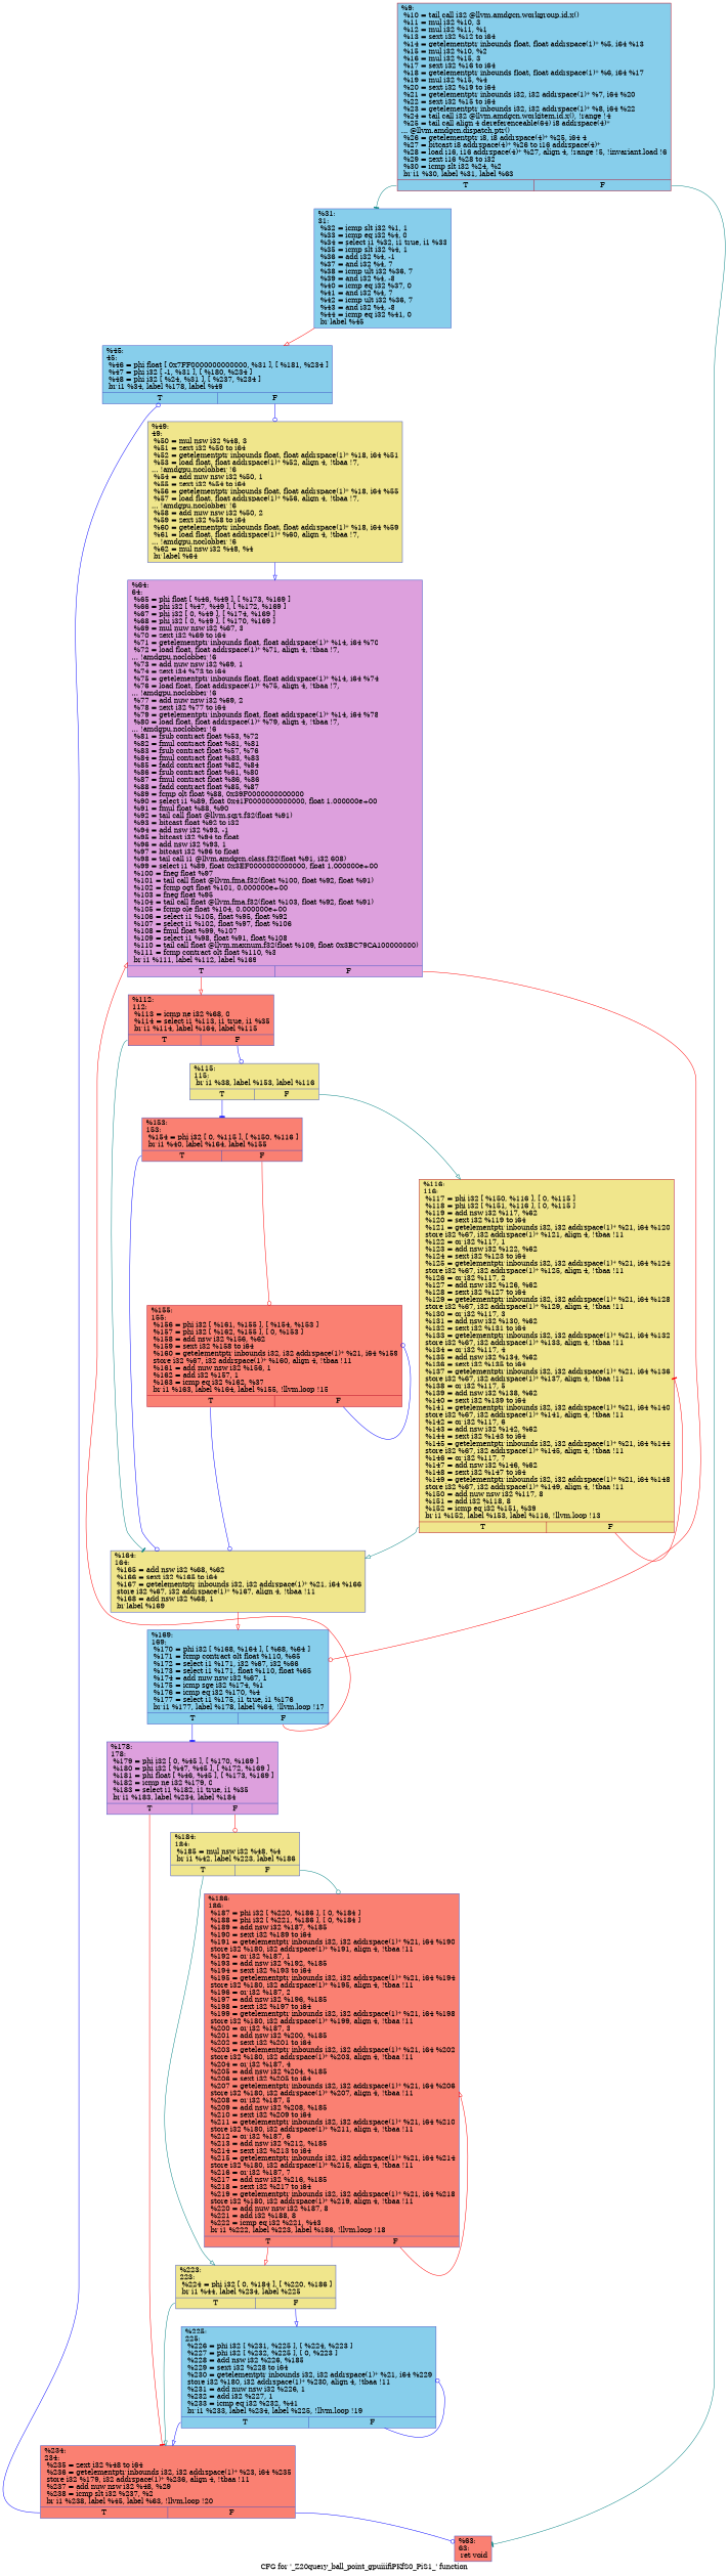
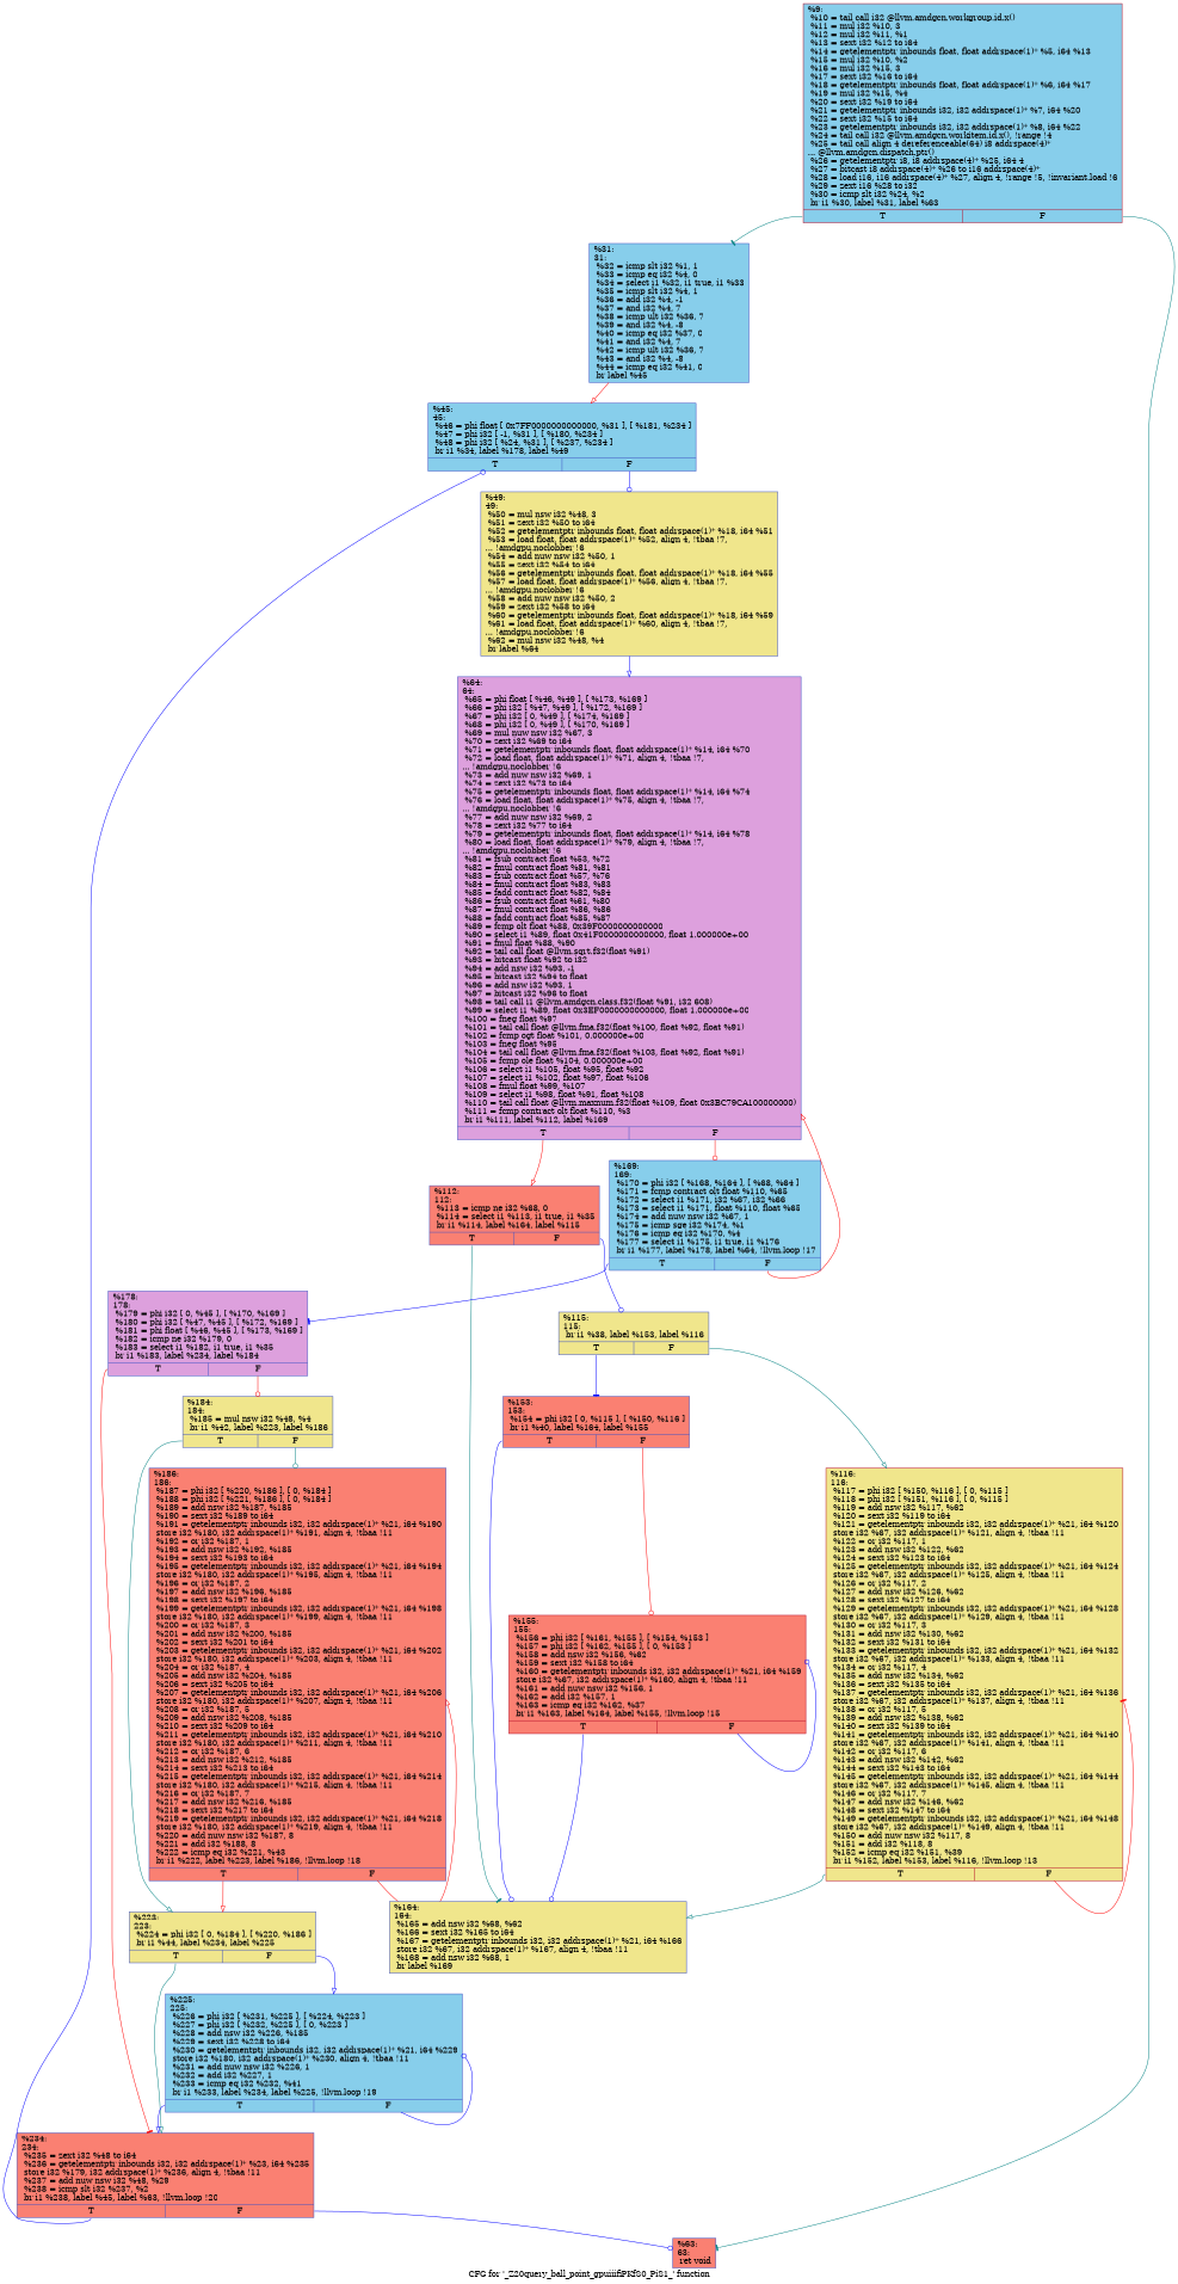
  digraph {
    label="CFG for '_Z20query_ball_point_gpuiiifiPKfS0_PiS1_' function"
    node [color="#3d50c3ff" fillcolor=salmon shape=record style=filled]
    edge [arrowhead=onormal color=blue tailport=s0]
    n1 [color="#b70d28ff" fillcolor=skyblue label="{%9:\l  %10 = tail call i32 @llvm.amdgcn.workgroup.id.x()\l  %11 = mul i32 %10, 3\l  %12 = mul i32 %11, %1\l  %13 = sext i32 %12 to i64\l  %14 = getelementptr inbounds float, float addrspace(1)* %5, i64 %13\l  %15 = mul i32 %10, %2\l  %16 = mul i32 %15, 3\l  %17 = sext i32 %16 to i64\l  %18 = getelementptr inbounds float, float addrspace(1)* %6, i64 %17\l  %19 = mul i32 %15, %4\l  %20 = sext i32 %19 to i64\l  %21 = getelementptr inbounds i32, i32 addrspace(1)* %7, i64 %20\l  %22 = sext i32 %15 to i64\l  %23 = getelementptr inbounds i32, i32 addrspace(1)* %8, i64 %22\l  %24 = tail call i32 @llvm.amdgcn.workitem.id.x(), !range !4\l  %25 = tail call align 4 dereferenceable(64) i8 addrspace(4)*\l... @llvm.amdgcn.dispatch.ptr()\l  %26 = getelementptr i8, i8 addrspace(4)* %25, i64 4\l  %27 = bitcast i8 addrspace(4)* %26 to i16 addrspace(4)*\l  %28 = load i16, i16 addrspace(4)* %27, align 4, !range !5, !invariant.load !6\l  %29 = zext i16 %28 to i32\l  %30 = icmp slt i32 %24, %2\l  br i1 %30, label %31, label %63\l|{<s0>T|<s1>F}}"]
    n2 [fillcolor=skyblue label="{%31:\l31:                                               \l  %32 = icmp slt i32 %1, 1\l  %33 = icmp eq i32 %4, 0\l  %34 = select i1 %32, i1 true, i1 %33\l  %35 = icmp slt i32 %4, 1\l  %36 = add i32 %4, -1\l  %37 = and i32 %4, 7\l  %38 = icmp ult i32 %36, 7\l  %39 = and i32 %4, -8\l  %40 = icmp eq i32 %37, 0\l  %41 = and i32 %4, 7\l  %42 = icmp ult i32 %36, 7\l  %43 = and i32 %4, -8\l  %44 = icmp eq i32 %41, 0\l  br label %45\l}"]
    n3 [label="{%63:\l63:                                               \l  ret void\l}"]
    n4 [fillcolor=skyblue label="{%45:\l45:                                               \l  %46 = phi float [ 0x7FF0000000000000, %31 ], [ %181, %234 ]\l  %47 = phi i32 [ -1, %31 ], [ %180, %234 ]\l  %48 = phi i32 [ %24, %31 ], [ %237, %234 ]\l  br i1 %34, label %178, label %49\l|{<s0>T|<s1>F}}"]
    n5 [fillcolor=khaki label="{%49:\l49:                                               \l  %50 = mul nsw i32 %48, 3\l  %51 = zext i32 %50 to i64\l  %52 = getelementptr inbounds float, float addrspace(1)* %18, i64 %51\l  %53 = load float, float addrspace(1)* %52, align 4, !tbaa !7,\l... !amdgpu.noclobber !6\l  %54 = add nuw nsw i32 %50, 1\l  %55 = zext i32 %54 to i64\l  %56 = getelementptr inbounds float, float addrspace(1)* %18, i64 %55\l  %57 = load float, float addrspace(1)* %56, align 4, !tbaa !7,\l... !amdgpu.noclobber !6\l  %58 = add nuw nsw i32 %50, 2\l  %59 = zext i32 %58 to i64\l  %60 = getelementptr inbounds float, float addrspace(1)* %18, i64 %59\l  %61 = load float, float addrspace(1)* %60, align 4, !tbaa !7,\l... !amdgpu.noclobber !6\l  %62 = mul nsw i32 %48, %4\l  br label %64\l}"]
    n6 [fillcolor=plum label="{%178:\l178:                                              \l  %179 = phi i32 [ 0, %45 ], [ %170, %169 ]\l  %180 = phi i32 [ %47, %45 ], [ %172, %169 ]\l  %181 = phi float [ %46, %45 ], [ %173, %169 ]\l  %182 = icmp ne i32 %179, 0\l  %183 = select i1 %182, i1 true, i1 %35\l  br i1 %183, label %234, label %184\l|{<s0>T|<s1>F}}"]
    n7 [label="{%234:\l234:                                              \l  %235 = zext i32 %48 to i64\l  %236 = getelementptr inbounds i32, i32 addrspace(1)* %23, i64 %235\l  store i32 %179, i32 addrspace(1)* %236, align 4, !tbaa !11\l  %237 = add nuw nsw i32 %48, %29\l  %238 = icmp slt i32 %237, %2\l  br i1 %238, label %45, label %63, !llvm.loop !20\l|{<s0>T|<s1>F}}"]
    n8 [fillcolor=khaki label="{%184:\l184:                                              \l  %185 = mul nsw i32 %48, %4\l  br i1 %42, label %223, label %186\l|{<s0>T|<s1>F}}"]
-   n9 [fillcolor=plum label="{%64:\l64:                                               \l  %65 = phi float [ %46, %49 ], [ %173, %169 ]\l  %66 = phi i32 [ %47, %49 ], [ %172, %169 ]\l  %67 = phi i32 [ 0, %49 ], [ %174, %169 ]\l  %68 = phi i32 [ 0, %49 ], [ %170, %169 ]\l  %69 = mul nuw nsw i32 %67, 3\l  %70 = zext i32 %69 to i64\l  %71 = getelementptr inbounds float, float addrspace(1)* %14, i64 %70\l  %72 = load float, float addrspace(1)* %71, align 4, !tbaa !7,\l... !amdgpu.noclobber !6\l  %73 = add nuw nsw i32 %69, 1\l  %74 = zext i34 %73 to i64\l  %75 = getelementptr inbounds float, float addrspace(1)* %14, i64 %74\l  %76 = load float, float addrspace(1)* %75, align 4, !tbaa !7,\l... !amdgpu.noclobber !6\l  %77 = add nuw nsw i32 %69, 2\l  %78 = zext i32 %77 to i64\l  %79 = getelementptr inbounds float, float addrspace(1)* %14, i64 %78\l  %80 = load float, float addrspace(1)* %79, align 4, !tbaa !7,\l... !amdgpu.noclobber !6\l  %81 = fsub contract float %53, %72\l  %82 = fmul contract float %81, %81\l  %83 = fsub contract float %57, %76\l  %84 = fmul contract float %83, %83\l  %85 = fadd contract float %82, %84\l  %86 = fsub contract float %61, %80\l  %87 = fmul contract float %86, %86\l  %88 = fadd contract float %85, %87\l  %89 = fcmp olt float %88, 0x39F0000000000000\l  %90 = select i1 %89, float 0x41F0000000000000, float 1.000000e+00\l  %91 = fmul float %88, %90\l  %92 = tail call float @llvm.sqrt.f32(float %91)\l  %93 = bitcast float %92 to i32\l  %94 = add nsw i32 %93, -1\l  %95 = bitcast i32 %94 to float\l  %96 = add nsw i32 %93, 1\l  %97 = bitcast i32 %96 to float\l  %98 = tail call i1 @llvm.amdgcn.class.f32(float %91, i32 608)\l  %99 = select i1 %89, float 0x3EF0000000000000, float 1.000000e+00\l  %100 = fneg float %97\l  %101 = tail call float @llvm.fma.f32(float %100, float %92, float %91)\l  %102 = fcmp ogt float %101, 0.000000e+00\l  %103 = fneg float %95\l  %104 = tail call float @llvm.fma.f32(float %103, float %92, float %91)\l  %105 = fcmp ole float %104, 0.000000e+00\l  %106 = select i1 %105, float %95, float %92\l  %107 = select i1 %102, float %97, float %106\l  %108 = fmul float %99, %107\l  %109 = select i1 %98, float %91, float %108\l  %110 = tail call float @llvm.maxnum.f32(float %109, float 0x3BC79CA100000000)\l  %111 = fcmp contract olt float %110, %3\l  br i1 %111, label %112, label %169\l|{<s0>T|<s1>F}}"]
+   n9 [fillcolor=plum label="{%64:\l64:                                               \l  %65 = phi float [ %46, %49 ], [ %173, %169 ]\l  %66 = phi i32 [ %47, %49 ], [ %172, %169 ]\l  %67 = phi i32 [ 0, %49 ], [ %174, %169 ]\l  %68 = phi i32 [ 0, %49 ], [ %170, %169 ]\l  %69 = mul nuw nsw i32 %67, 3\l  %70 = zext i32 %69 to i64\l  %71 = getelementptr inbounds float, float addrspace(1)* %14, i64 %70\l  %72 = load float, float addrspace(1)* %71, align 4, !tbaa !7,\l... !amdgpu.noclobber !6\l  %73 = add nuw nsw i32 %69, 1\l  %74 = zext i32 %73 to i64\l  %75 = getelementptr inbounds float, float addrspace(1)* %14, i64 %74\l  %76 = load float, float addrspace(1)* %75, align 4, !tbaa !7,\l... !amdgpu.noclobber !6\l  %77 = add nuw nsw i32 %69, 2\l  %78 = zext i32 %77 to i64\l  %79 = getelementptr inbounds float, float addrspace(1)* %14, i64 %78\l  %80 = load float, float addrspace(1)* %79, align 4, !tbaa !7,\l... !amdgpu.noclobber !6\l  %81 = fsub contract float %53, %72\l  %82 = fmul contract float %81, %81\l  %83 = fsub contract float %57, %76\l  %84 = fmul contract float %83, %83\l  %85 = fadd contract float %82, %84\l  %86 = fsub contract float %61, %80\l  %87 = fmul contract float %86, %86\l  %88 = fadd contract float %85, %87\l  %89 = fcmp olt float %88, 0x39F0000000000000\l  %90 = select i1 %89, float 0x41F0000000000000, float 1.000000e+00\l  %91 = fmul float %88, %90\l  %92 = tail call float @llvm.sqrt.f32(float %91)\l  %93 = bitcast float %92 to i32\l  %94 = add nsw i32 %93, -1\l  %95 = bitcast i32 %94 to float\l  %96 = add nsw i32 %93, 1\l  %97 = bitcast i32 %96 to float\l  %98 = tail call i1 @llvm.amdgcn.class.f32(float %91, i32 608)\l  %99 = select i1 %89, float 0x3EF0000000000000, float 1.000000e+00\l  %100 = fneg float %97\l  %101 = tail call float @llvm.fma.f32(float %100, float %92, float %91)\l  %102 = fcmp ogt float %101, 0.000000e+00\l  %103 = fneg float %95\l  %104 = tail call float @llvm.fma.f32(float %103, float %92, float %91)\l  %105 = fcmp ole float %104, 0.000000e+00\l  %106 = select i1 %105, float %95, float %92\l  %107 = select i1 %102, float %97, float %106\l  %108 = fmul float %99, %107\l  %109 = select i1 %98, float %91, float %108\l  %110 = tail call float @llvm.maxnum.f32(float %109, float 0x3BC79CA100000000)\l  %111 = fcmp contract olt float %110, %3\l  br i1 %111, label %112, label %169\l|{<s0>T|<s1>F}}"]
    n10 [fillcolor=khaki label="{%223:\l223:                                              \l  %224 = phi i32 [ 0, %184 ], [ %220, %186 ]\l  br i1 %44, label %234, label %225\l|{<s0>T|<s1>F}}"]
    n11 [label="{%186:\l186:                                              \l  %187 = phi i32 [ %220, %186 ], [ 0, %184 ]\l  %188 = phi i32 [ %221, %186 ], [ 0, %184 ]\l  %189 = add nsw i32 %187, %185\l  %190 = sext i32 %189 to i64\l  %191 = getelementptr inbounds i32, i32 addrspace(1)* %21, i64 %190\l  store i32 %180, i32 addrspace(1)* %191, align 4, !tbaa !11\l  %192 = or i32 %187, 1\l  %193 = add nsw i32 %192, %185\l  %194 = sext i32 %193 to i64\l  %195 = getelementptr inbounds i32, i32 addrspace(1)* %21, i64 %194\l  store i32 %180, i32 addrspace(1)* %195, align 4, !tbaa !11\l  %196 = or i32 %187, 2\l  %197 = add nsw i32 %196, %185\l  %198 = sext i32 %197 to i64\l  %199 = getelementptr inbounds i32, i32 addrspace(1)* %21, i64 %198\l  store i32 %180, i32 addrspace(1)* %199, align 4, !tbaa !11\l  %200 = or i32 %187, 3\l  %201 = add nsw i32 %200, %185\l  %202 = sext i32 %201 to i64\l  %203 = getelementptr inbounds i32, i32 addrspace(1)* %21, i64 %202\l  store i32 %180, i32 addrspace(1)* %203, align 4, !tbaa !11\l  %204 = or i32 %187, 4\l  %205 = add nsw i32 %204, %185\l  %206 = sext i32 %205 to i64\l  %207 = getelementptr inbounds i32, i32 addrspace(1)* %21, i64 %206\l  store i32 %180, i32 addrspace(1)* %207, align 4, !tbaa !11\l  %208 = or i32 %187, 5\l  %209 = add nsw i32 %208, %185\l  %210 = sext i32 %209 to i64\l  %211 = getelementptr inbounds i32, i32 addrspace(1)* %21, i64 %210\l  store i32 %180, i32 addrspace(1)* %211, align 4, !tbaa !11\l  %212 = or i32 %187, 6\l  %213 = add nsw i32 %212, %185\l  %214 = sext i32 %213 to i64\l  %215 = getelementptr inbounds i32, i32 addrspace(1)* %21, i64 %214\l  store i32 %180, i32 addrspace(1)* %215, align 4, !tbaa !11\l  %216 = or i32 %187, 7\l  %217 = add nsw i32 %216, %185\l  %218 = sext i32 %217 to i64\l  %219 = getelementptr inbounds i32, i32 addrspace(1)* %21, i64 %218\l  store i32 %180, i32 addrspace(1)* %219, align 4, !tbaa !11\l  %220 = add nuw nsw i32 %187, 8\l  %221 = add i32 %188, 8\l  %222 = icmp eq i32 %221, %43\l  br i1 %222, label %223, label %186, !llvm.loop !18\l|{<s0>T|<s1>F}}"]
    n12 [label="{%112:\l112:                                              \l  %113 = icmp ne i32 %68, 0\l  %114 = select i1 %113, i1 true, i1 %35\l  br i1 %114, label %164, label %115\l|{<s0>T|<s1>F}}"]
    n13 [fillcolor=skyblue label="{%169:\l169:                                              \l  %170 = phi i32 [ %168, %164 ], [ %68, %64 ]\l  %171 = fcmp contract olt float %110, %65\l  %172 = select i1 %171, i32 %67, i32 %66\l  %173 = select i1 %171, float %110, float %65\l  %174 = add nuw nsw i32 %67, 1\l  %175 = icmp sge i32 %174, %1\l  %176 = icmp eq i32 %170, %4\l  %177 = select i1 %175, i1 true, i1 %176\l  br i1 %177, label %178, label %64, !llvm.loop !17\l|{<s0>T|<s1>F}}"]
    n14 [fillcolor=khaki label="{%164:\l164:                                              \l  %165 = add nsw i32 %68, %62\l  %166 = sext i32 %165 to i64\l  %167 = getelementptr inbounds i32, i32 addrspace(1)* %21, i64 %166\l  store i32 %67, i32 addrspace(1)* %167, align 4, !tbaa !11\l  %168 = add nsw i32 %68, 1\l  br label %169\l}"]
    n15 [fillcolor=khaki label="{%115:\l115:                                              \l  br i1 %38, label %153, label %116\l|{<s0>T|<s1>F}}"]
    n16 [label="{%153:\l153:                                              \l  %154 = phi i32 [ 0, %115 ], [ %150, %116 ]\l  br i1 %40, label %164, label %155\l|{<s0>T|<s1>F}}"]
    n17 [color="#b70d28ff" fillcolor=khaki label="{%116:\l116:                                              \l  %117 = phi i32 [ %150, %116 ], [ 0, %115 ]\l  %118 = phi i32 [ %151, %116 ], [ 0, %115 ]\l  %119 = add nsw i32 %117, %62\l  %120 = sext i32 %119 to i64\l  %121 = getelementptr inbounds i32, i32 addrspace(1)* %21, i64 %120\l  store i32 %67, i32 addrspace(1)* %121, align 4, !tbaa !11\l  %122 = or i32 %117, 1\l  %123 = add nsw i32 %122, %62\l  %124 = sext i32 %123 to i64\l  %125 = getelementptr inbounds i32, i32 addrspace(1)* %21, i64 %124\l  store i32 %67, i32 addrspace(1)* %125, align 4, !tbaa !11\l  %126 = or i32 %117, 2\l  %127 = add nsw i32 %126, %62\l  %128 = sext i32 %127 to i64\l  %129 = getelementptr inbounds i32, i32 addrspace(1)* %21, i64 %128\l  store i32 %67, i32 addrspace(1)* %129, align 4, !tbaa !11\l  %130 = or i32 %117, 3\l  %131 = add nsw i32 %130, %62\l  %132 = sext i32 %131 to i64\l  %133 = getelementptr inbounds i32, i32 addrspace(1)* %21, i64 %132\l  store i32 %67, i32 addrspace(1)* %133, align 4, !tbaa !11\l  %134 = or i32 %117, 4\l  %135 = add nsw i32 %134, %62\l  %136 = sext i32 %135 to i64\l  %137 = getelementptr inbounds i32, i32 addrspace(1)* %21, i64 %136\l  store i32 %67, i32 addrspace(1)* %137, align 4, !tbaa !11\l  %138 = or i32 %117, 5\l  %139 = add nsw i32 %138, %62\l  %140 = sext i32 %139 to i64\l  %141 = getelementptr inbounds i32, i32 addrspace(1)* %21, i64 %140\l  store i32 %67, i32 addrspace(1)* %141, align 4, !tbaa !11\l  %142 = or i32 %117, 6\l  %143 = add nsw i32 %142, %62\l  %144 = sext i32 %143 to i64\l  %145 = getelementptr inbounds i32, i32 addrspace(1)* %21, i64 %144\l  store i32 %67, i32 addrspace(1)* %145, align 4, !tbaa !11\l  %146 = or i32 %117, 7\l  %147 = add nsw i32 %146, %62\l  %148 = sext i32 %147 to i64\l  %149 = getelementptr inbounds i32, i32 addrspace(1)* %21, i64 %148\l  store i32 %67, i32 addrspace(1)* %149, align 4, !tbaa !11\l  %150 = add nuw nsw i32 %117, 8\l  %151 = add i32 %118, 8\l  %152 = icmp eq i32 %151, %39\l  br i1 %152, label %153, label %116, !llvm.loop !13\l|{<s0>T|<s1>F}}"]
    n18 [color="#b70d28ff" label="{%155:\l155:                                              \l  %156 = phi i32 [ %161, %155 ], [ %154, %153 ]\l  %157 = phi i32 [ %162, %155 ], [ 0, %153 ]\l  %158 = add nsw i32 %156, %62\l  %159 = sext i32 %158 to i64\l  %160 = getelementptr inbounds i32, i32 addrspace(1)* %21, i64 %159\l  store i32 %67, i32 addrspace(1)* %160, align 4, !tbaa !11\l  %161 = add nuw nsw i32 %156, 1\l  %162 = add i32 %157, 1\l  %163 = icmp eq i32 %162, %37\l  br i1 %163, label %164, label %155, !llvm.loop !15\l|{<s0>T|<s1>F}}"]
    n19 [fillcolor=skyblue label="{%225:\l225:                                              \l  %226 = phi i32 [ %231, %225 ], [ %224, %223 ]\l  %227 = phi i32 [ %232, %225 ], [ 0, %223 ]\l  %228 = add nsw i32 %226, %185\l  %229 = sext i32 %228 to i64\l  %230 = getelementptr inbounds i32, i32 addrspace(1)* %21, i64 %229\l  store i32 %180, i32 addrspace(1)* %230, align 4, !tbaa !11\l  %231 = add nuw nsw i32 %226, 1\l  %232 = add i32 %227, 1\l  %233 = icmp eq i32 %232, %41\l  br i1 %233, label %234, label %225, !llvm.loop !19\l|{<s0>T|<s1>F}}"]
    n1 -> n2 [arrowhead=tee color=teal]
    n1 -> n3 [arrowhead=tee color=teal tailport=s1]
    n2 -> n4 [color=red]
    n4 -> n5 [arrowhead=odot tailport=s1]
    n5 -> n9
    n6 -> n7 [arrowhead=tee color=red]
    n6 -> n8 [arrowhead=odot color=red tailport=s1]
    n7 -> n3 [arrowhead=odot tailport=s1]
    n7 -> n4 [arrowhead=odot]
    n8 -> n10 [color=teal]
    n8 -> n11 [arrowhead=odot color=teal tailport=s1]
    n9 -> n12 [color=red]
    n9 -> n13 [arrowhead=odot color=red tailport=s1]
    n10 -> n7 [color=teal]
    n10 -> n19 [tailport=s1]
    n11 -> n10 [color=red]
    n11 -> n11 [color=red tailport=s1]
    n12 -> n14 [arrowhead=tee color=teal]
    n12 -> n15 [arrowhead=odot tailport=s1]
    n13 -> n6 [arrowhead=tee]
    n13 -> n9 [color=red tailport=s1]
-   n14 -> n13 [color=red]
    n15 -> n16 [arrowhead=tee]
    n15 -> n17 [color=teal tailport=s1]
    n16 -> n14 [arrowhead=odot]
    n16 -> n18 [arrowhead=odot color=red tailport=s1]
    n17 -> n14 [color=teal]
    n17 -> n17 [arrowhead=tee color=red tailport=s1]
    n18 -> n14 [arrowhead=odot]
    n18 -> n18 [arrowhead=odot tailport=s1]
    n19 -> n7
    n19 -> n19 [arrowhead=odot tailport=s1]
  }
